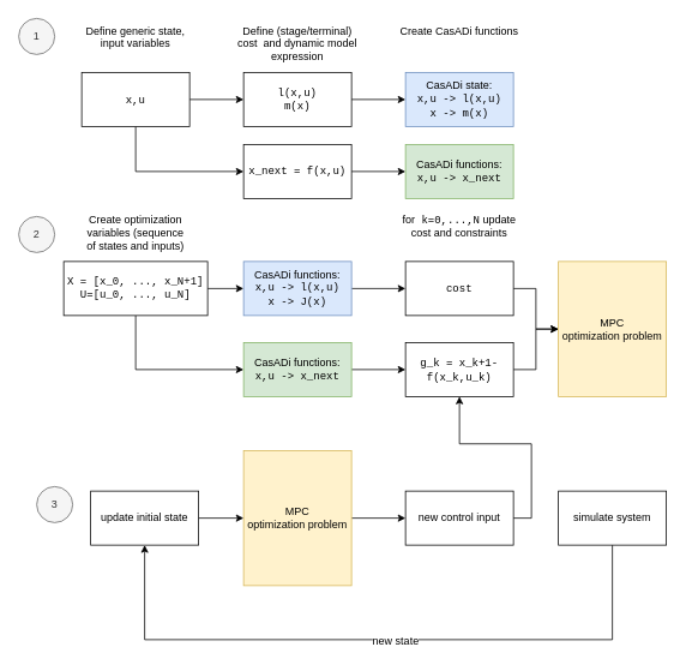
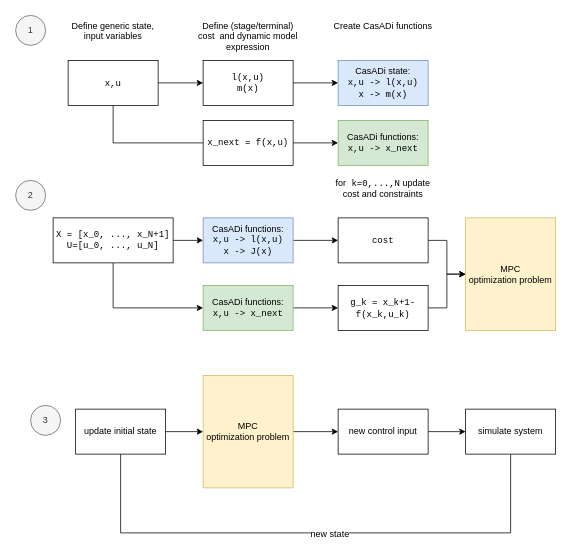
  <mxCell id="0" />
  <mxCell id="1" parent="0" />
  <mxCell id="2" value="" style="edgeStyle=orthogonalEdgeStyle;rounded=0;orthogonalLoop=1;jettySize=auto;html=1;" edge="1" parent="1" source="4" target="6"><mxGeometry relative="1" as="geometry" /></mxCell>
- <mxCell id="3" style="edgeStyle=orthogonalEdgeStyle;rounded=0;orthogonalLoop=1;jettySize=auto;html=1;exitX=0.5;exitY=1;exitDx=0;exitDy=0;entryX=0;entryY=0.5;entryDx=0;entryDy=0;" edge="1" parent="1" source="4" target="11"><mxGeometry relative="1" as="geometry" /></mxCell>
+ <mxCell id="3" style="edgeStyle=orthogonalEdgeStyle;rounded=0;orthogonalLoop=1;jettySize=auto;html=1;exitX=0.5;exitY=1;exitDx=0;exitDy=0;entryX=0;entryY=0.5;entryDx=0;entryDy=0;endArrow=none;" edge="1" parent="1" source="4" target="11"><mxGeometry relative="1" as="geometry" /></mxCell>
  <mxCell id="4" value="&lt;font face=&quot;Courier New&quot;&gt;x,u&lt;/font&gt;" style="rounded=0;whiteSpace=wrap;html=1;" vertex="1" parent="1"><mxGeometry x="90" y="80" width="120" height="60" as="geometry" /></mxCell>
  <mxCell id="5" value="" style="edgeStyle=orthogonalEdgeStyle;rounded=0;orthogonalLoop=1;jettySize=auto;html=1;" edge="1" parent="1" source="6" target="7"><mxGeometry relative="1" as="geometry" /></mxCell>
  <mxCell id="6" value="l(x,u)&lt;br&gt;m(x)" style="rounded=0;whiteSpace=wrap;html=1;fontFamily=Courier New;" vertex="1" parent="1"><mxGeometry x="270" y="80" width="120" height="60" as="geometry" /></mxCell>
  <mxCell id="7" value="CasADi state:&lt;br&gt;&lt;font face=&quot;Courier New&quot;&gt;x,u -&amp;gt; l(x,u)&lt;br&gt;x -&amp;gt; m(x)&lt;/font&gt;" style="rounded=0;whiteSpace=wrap;html=1;fillColor=#dae8fc;strokeColor=#6c8ebf;" vertex="1" parent="1"><mxGeometry x="450" y="80" width="120" height="60" as="geometry" /></mxCell>
  <mxCell id="8" value="Define generic state, input variables" style="text;html=1;strokeColor=none;fillColor=none;align=center;verticalAlign=top;whiteSpace=wrap;rounded=0;" vertex="1" parent="1"><mxGeometry x="90" y="20" width="120" height="60" as="geometry" /></mxCell>
  <mxCell id="9" value="Define (stage/terminal) cost&amp;nbsp; and dynamic model expression" style="text;html=1;strokeColor=none;fillColor=none;align=center;verticalAlign=top;whiteSpace=wrap;rounded=0;" vertex="1" parent="1"><mxGeometry x="260" y="20" width="140" height="60" as="geometry" /></mxCell>
  <mxCell id="10" style="edgeStyle=orthogonalEdgeStyle;rounded=0;orthogonalLoop=1;jettySize=auto;html=1;entryX=0;entryY=0.5;entryDx=0;entryDy=0;" edge="1" parent="1" source="11" target="12"><mxGeometry relative="1" as="geometry" /></mxCell>
  <mxCell id="11" value="x_next = f(x,u)" style="rounded=0;whiteSpace=wrap;html=1;fontFamily=Courier New;" vertex="1" parent="1"><mxGeometry x="270" y="160" width="120" height="60" as="geometry" /></mxCell>
  <mxCell id="12" value="CasADi functions:&lt;br&gt;&lt;font face=&quot;Courier New&quot;&gt;x,u -&amp;gt; x_next&lt;/font&gt;" style="rounded=0;whiteSpace=wrap;html=1;fillColor=#d5e8d4;strokeColor=#82b366;" vertex="1" parent="1"><mxGeometry x="450" y="160" width="120" height="60" as="geometry" /></mxCell>
  <mxCell id="13" style="edgeStyle=orthogonalEdgeStyle;rounded=0;orthogonalLoop=1;jettySize=auto;html=1;exitX=1;exitY=0.5;exitDx=0;exitDy=0;entryX=0;entryY=0.5;entryDx=0;entryDy=0;" edge="1" parent="1" source="15" target="19"><mxGeometry relative="1" as="geometry" /></mxCell>
  <mxCell id="14" style="edgeStyle=orthogonalEdgeStyle;rounded=0;orthogonalLoop=1;jettySize=auto;html=1;entryX=0;entryY=0.5;entryDx=0;entryDy=0;" edge="1" parent="1" source="15" target="21"><mxGeometry relative="1" as="geometry"><Array as="points"><mxPoint x="150" y="410" /></Array></mxGeometry></mxCell>
  <mxCell id="15" value="X = [x_0, ..., x_N+1]&lt;br style=&quot;font-size: 12px;&quot;&gt;U=[u_0, ..., u_N]" style="rounded=0;whiteSpace=wrap;html=1;fontFamily=Courier New;fontSize=12;" vertex="1" parent="1"><mxGeometry x="70" y="290" width="160" height="60" as="geometry" /></mxCell>
  <mxCell id="16" value="Create CasADi functions" style="text;html=1;strokeColor=none;fillColor=none;align=center;verticalAlign=top;whiteSpace=wrap;rounded=0;" vertex="1" parent="1"><mxGeometry x="440" y="20" width="140" height="60" as="geometry" /></mxCell>
- <mxCell id="17" value="Create optimization variables (sequence of states and inputs)" style="text;html=1;strokeColor=none;fillColor=none;align=center;verticalAlign=top;whiteSpace=wrap;rounded=0;" vertex="1" parent="1"><mxGeometry x="90" y="230" width="120" height="60" as="geometry" /></mxCell>
  <mxCell id="18" style="edgeStyle=orthogonalEdgeStyle;rounded=0;orthogonalLoop=1;jettySize=auto;html=1;exitX=1;exitY=0.5;exitDx=0;exitDy=0;entryX=0;entryY=0.5;entryDx=0;entryDy=0;" edge="1" parent="1" source="19" target="25"><mxGeometry relative="1" as="geometry" /></mxCell>
  <mxCell id="19" value="CasADi functions:&lt;br&gt;&lt;font face=&quot;Courier New&quot;&gt;x,u -&amp;gt; l(x,u)&lt;br&gt;x -&amp;gt; J(x)&lt;/font&gt;" style="rounded=0;whiteSpace=wrap;html=1;fillColor=#dae8fc;strokeColor=#6c8ebf;" vertex="1" parent="1"><mxGeometry x="270" y="290" width="120" height="60" as="geometry" /></mxCell>
  <mxCell id="20" style="edgeStyle=orthogonalEdgeStyle;rounded=0;orthogonalLoop=1;jettySize=auto;html=1;exitX=1;exitY=0.5;exitDx=0;exitDy=0;entryX=0;entryY=0.5;entryDx=0;entryDy=0;" edge="1" parent="1" source="21" target="23"><mxGeometry relative="1" as="geometry" /></mxCell>
  <mxCell id="21" value="CasADi functions:&lt;br&gt;&lt;font face=&quot;Courier New&quot;&gt;x,u -&amp;gt; x_next&lt;/font&gt;" style="rounded=0;whiteSpace=wrap;html=1;fillColor=#d5e8d4;strokeColor=#82b366;" vertex="1" parent="1"><mxGeometry x="270" y="380" width="120" height="60" as="geometry" /></mxCell>
  <mxCell id="22" style="edgeStyle=orthogonalEdgeStyle;rounded=0;orthogonalLoop=1;jettySize=auto;html=1;exitX=1;exitY=0.5;exitDx=0;exitDy=0;entryX=0;entryY=0.5;entryDx=0;entryDy=0;fontFamily=Courier New;fontSize=12;" edge="1" parent="1" source="23" target="26"><mxGeometry relative="1" as="geometry" /></mxCell>
  <mxCell id="23" value="&lt;font face=&quot;Courier New&quot;&gt;g_k = x_k+1-f(x_k,u_k)&lt;/font&gt;" style="rounded=0;whiteSpace=wrap;html=1;" vertex="1" parent="1"><mxGeometry x="450" y="380" width="120" height="60" as="geometry" /></mxCell>
  <mxCell id="24" style="edgeStyle=orthogonalEdgeStyle;rounded=0;orthogonalLoop=1;jettySize=auto;html=1;exitX=1;exitY=0.5;exitDx=0;exitDy=0;fontFamily=Courier New;fontSize=12;" edge="1" parent="1" source="25" target="26"><mxGeometry relative="1" as="geometry" /></mxCell>
  <mxCell id="25" value="&lt;font face=&quot;Courier New&quot;&gt;cost&lt;br&gt;&lt;/font&gt;" style="rounded=0;whiteSpace=wrap;html=1;" vertex="1" parent="1"><mxGeometry x="450" y="290" width="120" height="60" as="geometry" /></mxCell>
  <mxCell id="26" value="MPC &lt;br&gt;optimization problem" style="rounded=0;whiteSpace=wrap;html=1;fontFamily=Helvetica;fontSize=12;fillColor=#fff2cc;strokeColor=#d6b656;" vertex="1" parent="1"><mxGeometry x="620" y="290" width="120" height="150" as="geometry" /></mxCell>
  <mxCell id="27" value="for&lt;font face=&quot;Courier New&quot;&gt; k=0,...,N&lt;/font&gt; update cost and constraints" style="text;html=1;strokeColor=none;fillColor=none;align=center;verticalAlign=top;whiteSpace=wrap;rounded=0;" vertex="1" parent="1"><mxGeometry x="445" y="230" width="130" height="60" as="geometry" /></mxCell>
  <mxCell id="28" value="1" style="ellipse;whiteSpace=wrap;html=1;fontFamily=Helvetica;fontSize=12;fillColor=#f5f5f5;strokeColor=#666666;fontColor=#333333;" vertex="1" parent="1"><mxGeometry x="20" y="20" width="40" height="40" as="geometry" /></mxCell>
  <mxCell id="29" value="2" style="ellipse;whiteSpace=wrap;html=1;fontFamily=Helvetica;fontSize=12;fillColor=#f5f5f5;strokeColor=#666666;fontColor=#333333;" vertex="1" parent="1"><mxGeometry x="20" y="240" width="40" height="40" as="geometry" /></mxCell>
  <mxCell id="30" value="3" style="ellipse;whiteSpace=wrap;html=1;fontFamily=Helvetica;fontSize=12;fillColor=#f5f5f5;strokeColor=#666666;fontColor=#333333;" vertex="1" parent="1"><mxGeometry x="40" y="540" width="40" height="40" as="geometry" /></mxCell>
  <mxCell id="31" style="edgeStyle=orthogonalEdgeStyle;rounded=0;orthogonalLoop=1;jettySize=auto;html=1;exitX=1;exitY=0.5;exitDx=0;exitDy=0;entryX=0;entryY=0.5;entryDx=0;entryDy=0;fontFamily=Helvetica;fontSize=12;" edge="1" parent="1" source="32" target="36"><mxGeometry relative="1" as="geometry" /></mxCell>
  <mxCell id="32" value="MPC &lt;br&gt;optimization problem" style="rounded=0;whiteSpace=wrap;html=1;fontFamily=Helvetica;fontSize=12;fillColor=#fff2cc;strokeColor=#d6b656;" vertex="1" parent="1"><mxGeometry x="270" y="500" width="120" height="150" as="geometry" /></mxCell>
  <mxCell id="33" style="edgeStyle=orthogonalEdgeStyle;rounded=0;orthogonalLoop=1;jettySize=auto;html=1;exitX=1;exitY=0.5;exitDx=0;exitDy=0;fontFamily=Helvetica;fontSize=12;" edge="1" parent="1" source="34" target="32"><mxGeometry relative="1" as="geometry" /></mxCell>
  <mxCell id="34" value="update initial state" style="rounded=0;whiteSpace=wrap;html=1;fontFamily=Helvetica;fontSize=12;" vertex="1" parent="1"><mxGeometry x="100" y="545" width="120" height="60" as="geometry" /></mxCell>
- <mxCell id="35" style="edgeStyle=orthogonalEdgeStyle;rounded=0;orthogonalLoop=1;jettySize=auto;html=1;exitX=1;exitY=0.5;exitDx=0;exitDy=0;fontFamily=Helvetica;fontSize=12;" edge="1" parent="1" source="36" target="23"><mxGeometry relative="1" as="geometry" /></mxCell>
+ <mxCell id="35" style="edgeStyle=orthogonalEdgeStyle;rounded=0;orthogonalLoop=1;jettySize=auto;html=1;exitX=1;exitY=0.5;exitDx=0;exitDy=0;fontFamily=Helvetica;fontSize=12;" edge="1" parent="1" source="36" target="39"><mxGeometry relative="1" as="geometry" /></mxCell>
  <mxCell id="36" value="new control input" style="rounded=0;whiteSpace=wrap;html=1;fontFamily=Helvetica;fontSize=12;" vertex="1" parent="1"><mxGeometry x="450" y="545" width="120" height="60" as="geometry" /></mxCell>
- <mxCell id="37" style="edgeStyle=orthogonalEdgeStyle;rounded=0;orthogonalLoop=1;jettySize=auto;html=1;exitX=0.5;exitY=1;exitDx=0;exitDy=0;entryX=0.5;entryY=1;entryDx=0;entryDy=0;fontFamily=Helvetica;fontSize=12;" edge="1" parent="1" source="39" target="34"><mxGeometry relative="1" as="geometry"><Array as="points"><mxPoint x="680" y="710" /><mxPoint x="160" y="710" /></Array></mxGeometry></mxCell>
+ <mxCell id="37" style="edgeStyle=orthogonalEdgeStyle;rounded=0;orthogonalLoop=1;jettySize=auto;html=1;exitX=0.5;exitY=1;exitDx=0;exitDy=0;entryX=0.5;entryY=1;entryDx=0;entryDy=0;fontFamily=Helvetica;fontSize=12;endArrow=none;" edge="1" parent="1" source="39" target="34"><mxGeometry relative="1" as="geometry"><Array as="points"><mxPoint x="680" y="710" /><mxPoint x="160" y="710" /></Array></mxGeometry></mxCell>
  <mxCell id="38" value="new state" style="edgeLabel;html=1;align=center;verticalAlign=middle;resizable=0;points=[];fontSize=12;fontFamily=Helvetica;" vertex="1" connectable="0" parent="37"><mxGeometry x="-0.048" y="1" relative="1" as="geometry"><mxPoint as="offset" /></mxGeometry></mxCell>
  <mxCell id="39" value="simulate system" style="rounded=0;whiteSpace=wrap;html=1;fontFamily=Helvetica;fontSize=12;" vertex="1" parent="1"><mxGeometry x="620" y="545" width="120" height="60" as="geometry" /></mxCell>
